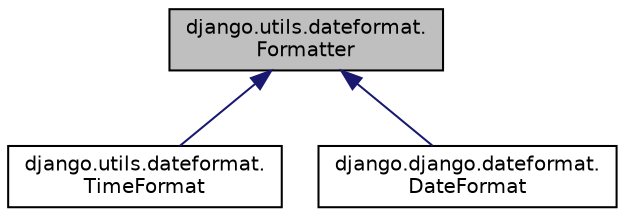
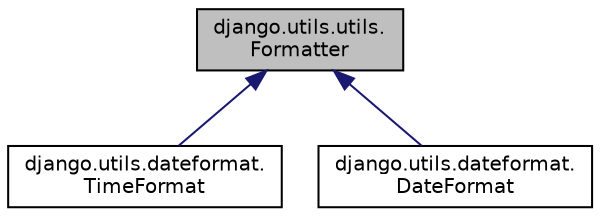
  digraph {
    node [color=black fillcolor=white fontname=Helvetica fontsize=10 shape=record style=filled]
    edge [color=midnightblue dir=back fontname=Helvetica fontsize=10 labelfontname=Helvetica labelfontsize=10 style=solid]
-   n1 [fillcolor=grey75 fontcolor=black height=0.2 label="django.utils.dateformat.\lFormatter" width=0.4]
+   n1 [fillcolor=grey75 fontcolor=black height=0.2 label="django.utils.utils.\lFormatter" width=0.4]
    n2 [height=0.2 label="django.utils.dateformat.\lTimeFormat" width=0.4]
-   n3 [height=0.2 label="django.django.dateformat.\lDateFormat" width=0.4]
+   n3 [height=0.2 label="django.utils.dateformat.\lDateFormat" width=0.4]
    n1 -> n2
    n1 -> n3
  }
